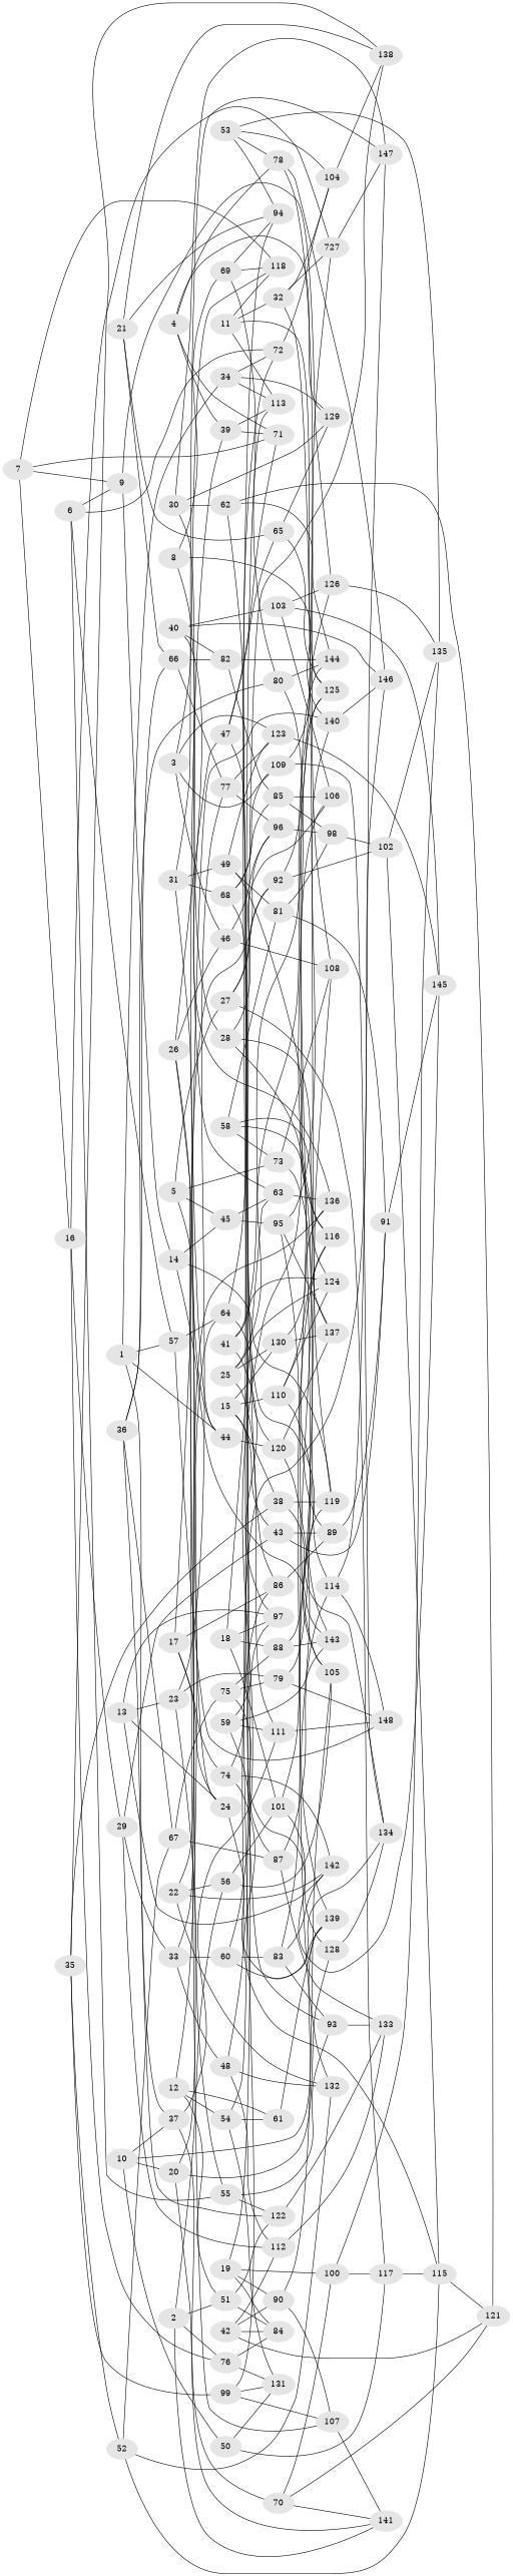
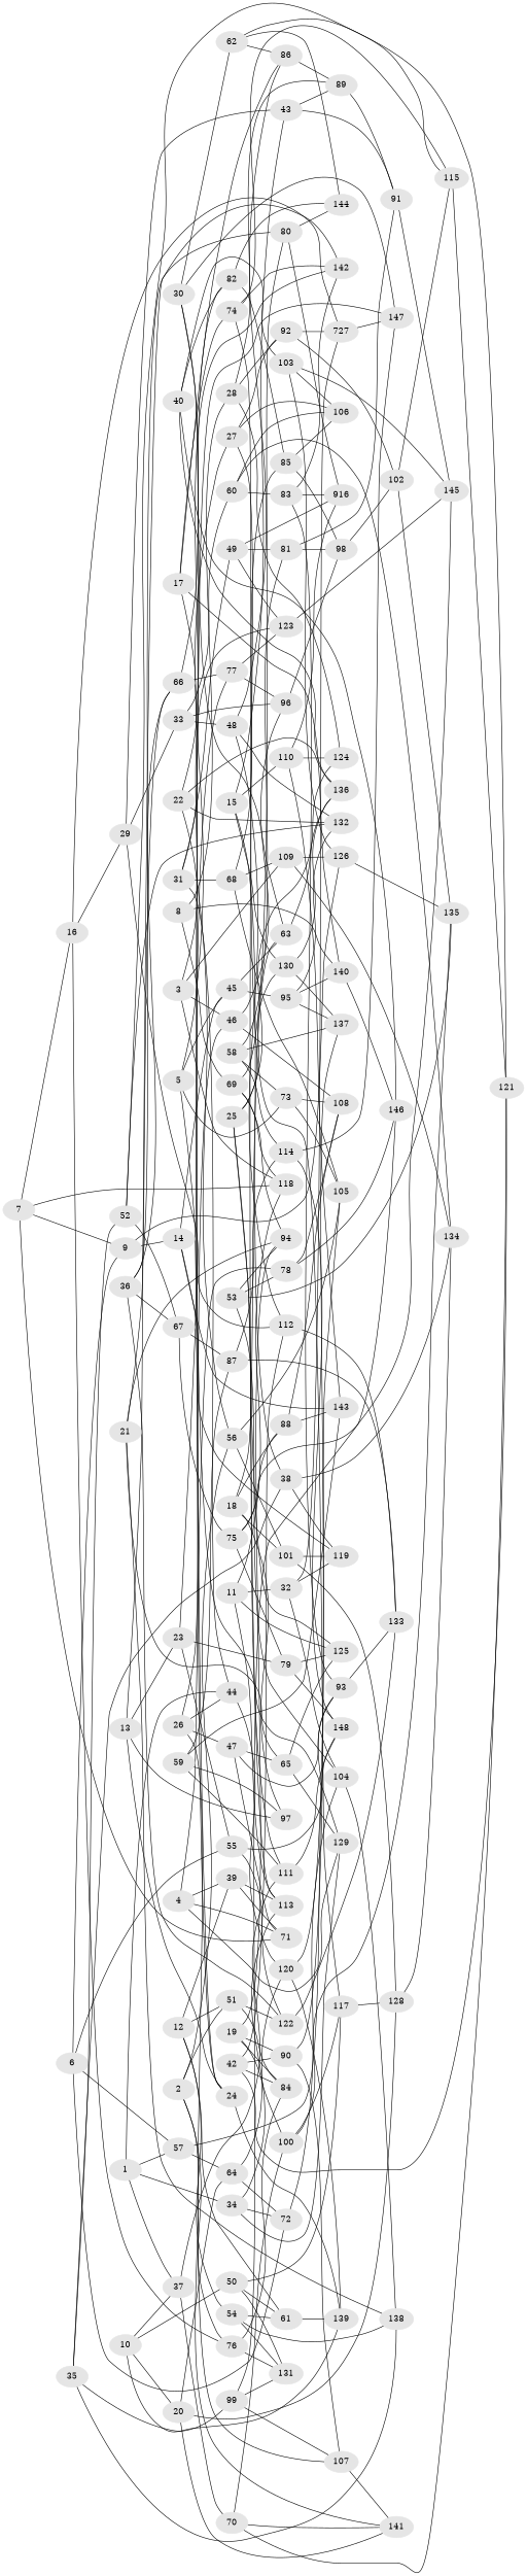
  graph {
    rankdir=LR
    node [color=gray90 style=filled]
    1
    34
    37
    44
    57
    129
    72
    113
    111
    70
    120
    64
    148
    2
    51
    56
    76
    141
    84
    122
    101
    105
    131
    3
    46
    109
    118
    123
    96
    108
    126
    134
    145
    4
    39
    71
    78
    146
    5
    24
    27
    45
    73
    139
    92
    106
    117
    63
    95
    6
    9
    55
    14
    93
    104
    7
    16
    29
    n59 [label=727]
    8
    28
    69
    140
    124
    89
-   41
    97
    144
    94
    80
    119
    143
    135
    10
    20
    50
    128
    61
    11
    32
    125
    12
    54
    138
    13
    23
    142
    77
    79
    15
    38
    43
    110
    130
    91
-   116
+   116 [label=916]
    136
    137
    33
    112
    147
    17
    74
    86
    115
    18
    88
    19
    90
    100
    107
    21
    65
    66
    82
    22
    132
    25
    26
    47
    102
    48
    60
    133
    30
    62
    121
    31
    49
    68
    81
    85
    83
    98
    35
    52
    99
    67
    36
    87
    75
    40
    103
    42
    53
    58
    114
    59
    1 -- 34
    1 -- 37
    1 -- 44
    1 -- 57
    34 -- 129
    34 -- 72
    34 -- 113
    37 -- 111
    37 -- 70
    44 -- 120
    57 -- 64
    57 -- 148
    72 -- 104
    111 -- 148
    70 -- 141
    70 -- 100
    70 -- 121
    120 -- 139
    120 -- 137
    64 -- 72
    64 -- 120
    2 -- 51
    2 -- 56
    2 -- 76
    2 -- 141
    51 -- 84
    51 -- 122
    56 -- 101
    56 -- 105
    76 -- 84
    76 -- 131
    122 -- 133
    101 -- 119
    101 -- 128
    3 -- 46
    3 -- 109
    3 -- 118
    3 -- 123
    46 -- 96
    46 -- 108
    109 -- 126
    109 -- 134
    123 -- 145
    96 -- 98
    126 -- 135
    4 -- 129
    4 -- 39
    4 -- 71
    4 -- 78
    39 -- 113
    39 -- 71
    78 -- 108
    78 -- 146
    5 -- 24
    5 -- 27
    5 -- 45
    5 -- 73
    24 -- 139
    27 -- 92
    27 -- 106
    27 -- 117
    45 -- 63
    45 -- 95
    73 -- 105
    73 -- 108
    92 -- n59
    92 -- 102
-   117 -- 115
+   117 -- 128
    63 -- 136
    95 -- 140
    95 -- 137
    95 -- 132
    6 -- 57
    6 -- 72
    6 -- 9
    6 -- 55
    9 -- 126
    9 -- 14
    55 -- 122
    55 -- 93
    14 -- 45
    14 -- 119
    14 -- 143
    93 -- 133
    104 -- 138
    7 -- 118
    7 -- 71
    7 -- 9
    7 -- 16
    16 -- 76
    16 -- 29
    16 -- n59
    29 -- 43
    29 -- 33
    29 -- 112
    n59 -- 147
    8 -- 28
    8 -- 69
    8 -- 140
    28 -- 92
    28 -- 124
    28 -- 89
    69 -- 118
    69 -- 94
    69 -- 80
    140 -- 146
    89 -- 91
-   41 -- 124
-   41 -- 97
-   41 -- 144
    80 -- 144
    80 -- 116
    10 -- 37
    10 -- 139
    10 -- 20
    10 -- 50
    20 -- 64
    20 -- 141
    20 -- 128
    50 -- 131
    50 -- 117
+   50 -- 61
    128 -- 134
    61 -- 139
    11 -- 113
    11 -- 118
    11 -- 32
    11 -- 125
    32 -- 104
    32 -- n59
    32 -- 119
    12 -- 51
    12 -- 39
    12 -- 61
    12 -- 54
    54 -- 131
    54 -- 61
    54 -- 138
    13 -- 24
    13 -- 97
    13 -- 23
    13 -- 142
    23 -- 55
    23 -- 77
    23 -- 79
    77 -- 123
    77 -- 96
    79 -- 148
    79 -- 125
    15 -- 38
    15 -- 43
    15 -- 110
    15 -- 130
    38 -- 134
    38 -- 119
    43 -- 89
    43 -- 91
    110 -- 124
    110 -- 143
    110 -- 116
    130 -- 136
    130 -- 137
    91 -- 145
    33 -- 96
    33 -- 48
    33 -- 60
    112 -- 133
    17 -- 24
    17 -- 140
    17 -- 74
    17 -- 86
    74 -- 113
    74 -- 142
    74 -- 115
    86 -- 89
    115 -- 121
    18 -- 101
    18 -- 63
    18 -- 97
    18 -- 88
    88 -- 108
    88 -- 143
    19 -- 84
    19 -- 94
    19 -- 90
    19 -- 100
    90 -- 105
    90 -- 107
    100 -- 117
    100 -- 135
    107 -- 141
    21 -- 94
    21 -- 138
    21 -- 65
    21 -- 66
    65 -- 129
    65 -- 125
    66 -- 77
    66 -- 82
    82 -- 144
    82 -- 85
    22 -- 56
    22 -- 142
    22 -- 136
    22 -- 132
    25 -- 111
    25 -- 124
    25 -- 125
    25 -- 130
    26 -- 44
    26 -- 46
    26 -- 107
    26 -- 47
    47 -- 71
    47 -- 93
    47 -- 65
    102 -- 135
    102 -- 115
    48 -- 112
    48 -- 86
    48 -- 132
    60 -- 134
    60 -- 106
    60 -- 83
    30 -- 129
    30 -- 63
    30 -- 147
    30 -- 62
    62 -- 144
    62 -- 86
    62 -- 121
    31 -- 44
    31 -- 147
    31 -- 49
    31 -- 68
    49 -- 123
    49 -- 116
    49 -- 81
    68 -- 105
    68 -- 109
    68 -- 85
    81 -- 91
    81 -- 98
    85 -- 106
    85 -- 98
    83 -- 93
    83 -- 142
    83 -- 116
    98 -- 102
    35 -- 138
    35 -- 38
    35 -- 52
    35 -- 99
    52 -- 115
    52 -- 132
    52 -- 67
    99 -- 131
    99 -- 146
    99 -- 107
    67 -- 87
    67 -- 75
    36 -- 122
    36 -- 80
    36 -- 66
    36 -- 67
    87 -- 133
    87 -- 114
    75 -- 145
    75 -- 79
    75 -- 88
    40 -- 146
    40 -- 136
    40 -- 82
    40 -- 103
    103 -- 126
    103 -- 145
    103 -- 106
    42 -- 84
    42 -- 112
    42 -- 90
    42 -- 121
    53 -- 78
    53 -- 104
    53 -- 94
    53 -- 135
    58 -- 73
    58 -- 137
    58 -- 81
    58 -- 114
    114 -- 148
    114 -- 147
    59 -- 111
    59 -- 97
    59 -- 143
    59 -- 87
  }
